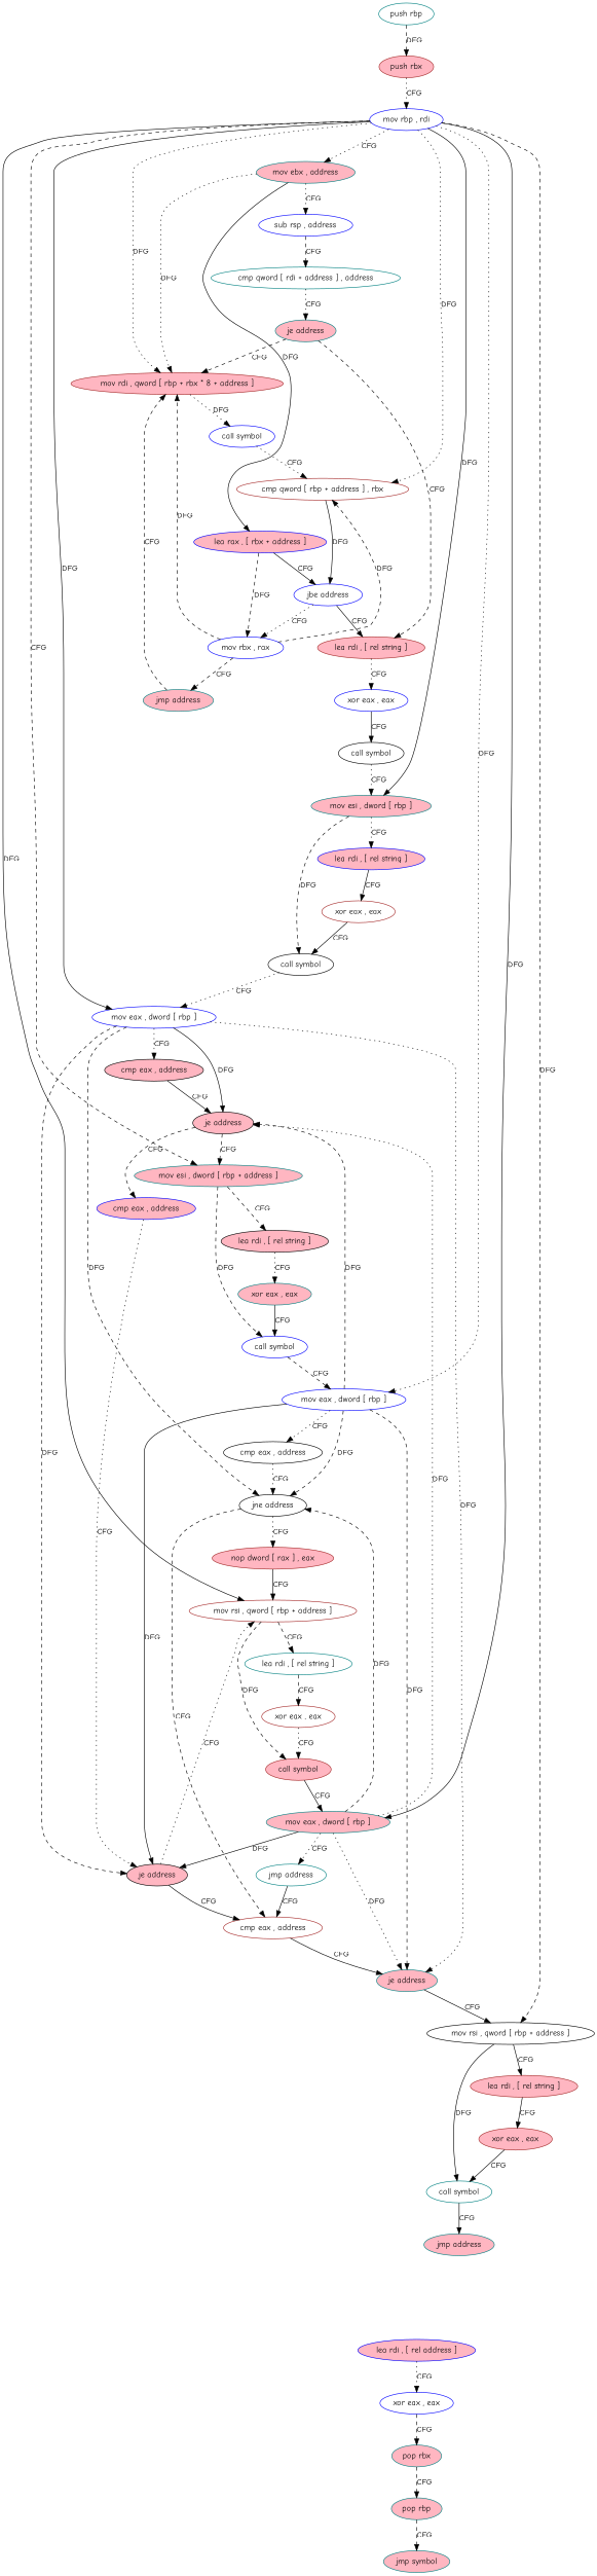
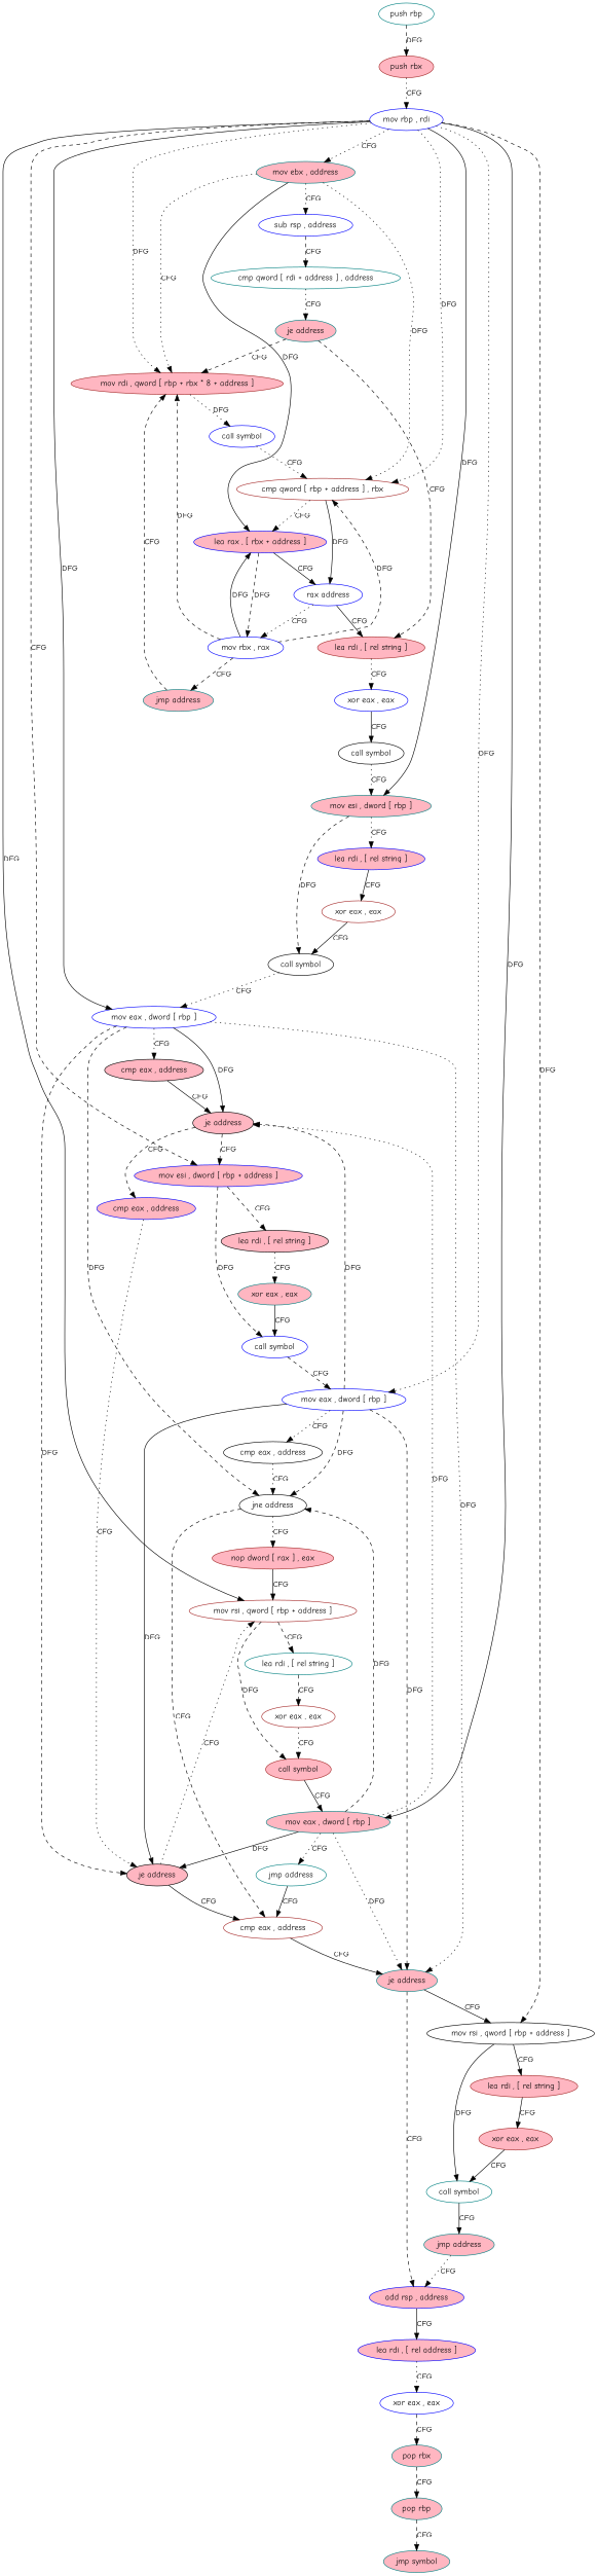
  digraph {
    fontname="Comic Neue"
    node [color=teal fillcolor=lightpink fontname="Comic Neue" style=filled]
    edge [fontname="Comic Neue" style=dashed]
    n1 [fillcolor=white label="push rbp"]
    n2 [color=brown label="push rbx"]
    n3 [color=blue fillcolor=white label="mov rbp , rdi"]
    n4 [label="mov ebx , address"]
    n5 [color=brown label="mov rdi , qword [ rbp + rbx * 8 + address ]"]
    n6 [label="mov esi , dword [ rbp ]"]
    n7 [color=blue fillcolor=white label="mov eax , dword [ rbp ]"]
-   n8 [label="mov esi , dword [ rbp + address ]"]
+   n8 [color=blue label="mov esi , dword [ rbp + address ]"]
    n9 [color=brown fillcolor=white label="cmp qword [ rbp + address ] , rbx"]
    n10 [color=blue fillcolor=white label="mov eax , dword [ rbp ]"]
    n11 [color=brown fillcolor=white label="mov rsi , qword [ rbp + address ]"]
    n12 [color=black fillcolor=white label="mov rsi , qword [ rbp + address ]"]
    n13 [label="mov eax , dword [ rbp ]"]
    n14 [color=blue fillcolor=white label="sub rsp , address"]
    n15 [color=blue label="lea rax , [ rbx + address ]"]
    n16 [color=blue fillcolor=white label="call symbol"]
    n17 [color=blue label="lea rdi , [ rel string ]"]
    n18 [color=black fillcolor=white label="call symbol"]
    n19 [color=black label="cmp eax , address"]
    n20 [color=black label="je address"]
    n21 [color=black fillcolor=white label="jne address"]
    n22 [color=black label="je address"]
    n23 [label="je address"]
    n24 [color=black label="lea rdi , [ rel string ]"]
    n25 [color=blue fillcolor=white label="call symbol"]
-   n26 [color=blue fillcolor=white label="jbe address"]
+   n26 [color=blue fillcolor=white label="rax address"]
    n27 [color=black fillcolor=white label="cmp eax , address"]
    n28 [fillcolor=white label="lea rdi , [ rel string ]"]
    n29 [color=brown label="call symbol"]
    n30 [color=brown label="lea rdi , [ rel string ]"]
    n31 [fillcolor=white label="call symbol"]
    n32 [fillcolor=white label="jmp address"]
    n33 [fillcolor=white label="cmp qword [ rdi + address ] , address"]
    n34 [color=blue fillcolor=white label="mov rbx , rax"]
    n35 [label="je address"]
    n36 [color=brown label="lea rdi , [ rel string ]"]
    n37 [color=blue fillcolor=white label="xor eax , eax"]
    n38 [color=black fillcolor=white label="call symbol"]
    n39 [color=brown fillcolor=white label="xor eax , eax"]
    n40 [color=blue label="cmp eax , address"]
    n41 [color=brown fillcolor=white label="cmp eax , address"]
    n42 [color=brown label="nop dword [ rax ] , eax"]
+   n43 [color=blue label="add rsp , address"]
    n44 [label="xor eax , eax"]
    n45 [label="jmp address"]
    n46 [color=brown fillcolor=white label="xor eax , eax"]
    n47 [color=blue label="lea rdi , [ rel address ]"]
    n48 [color=brown label="xor eax , eax"]
    n49 [label="jmp address"]
    n50 [color=blue fillcolor=white label="xor eax , eax"]
    n51 [label="pop rbx"]
    n52 [label="pop rbp"]
    n53 [label="jmp symbol"]
    n1 -> n2 [label=DFG]
    n2 -> n3 [label=CFG style=dotted]
    n3 -> n4 [label=CFG style=dotted]
    n3 -> n5 [label=DFG style=dotted]
    n3 -> n6 [label=DFG style=solid]
    n3 -> n7 [label=DFG style=solid]
    n3 -> n8 [label=CFG]
    n3 -> n9 [label=DFG style=dotted]
    n3 -> n10 [label=DFG style=dotted]
    n3 -> n11 [label=DFG style=solid]
    n3 -> n12 [label=DFG]
    n3 -> n13 [label=DFG style=solid]
-   n4 -> n5 [label=DFG style=dotted]
+   n4 -> n5 [label=CFG style=dotted]
+   n4 -> n9 [label=DFG style=dotted]
    n4 -> n14 [label=CFG style=dotted]
    n4 -> n15 [label=DFG style=solid]
    n5 -> n16 [label=DFG style=dotted]
    n6 -> n17 [label=CFG style=dotted]
    n6 -> n18 [label=DFG]
    n7 -> n19 [label=CFG style=dotted]
    n7 -> n20 [label=DFG style=solid]
    n7 -> n21 [label=DFG]
    n7 -> n22 [label=DFG]
    n7 -> n23 [label=DFG style=dotted]
    n8 -> n24 [label=CFG]
    n8 -> n25 [label=DFG]
+   n9 -> n15 [label=CFG style=dotted]
    n9 -> n26 [label=DFG style=solid]
    n10 -> n20 [label=DFG]
    n10 -> n21 [label=DFG]
    n10 -> n22 [label=DFG style=solid]
    n10 -> n23 [label=DFG]
    n10 -> n27 [label=CFG style=dotted]
    n11 -> n28 [label=CFG]
    n11 -> n29 [label=DFG]
    n12 -> n30 [label=CFG style=solid]
    n12 -> n31 [label=DFG style=solid]
    n13 -> n20 [label=DFG style=dotted]
    n13 -> n21 [label=DFG]
    n13 -> n22 [label=DFG style=solid]
    n13 -> n23 [label=DFG style=dotted]
    n13 -> n32 [label=CFG style=dotted]
    n14 -> n33 [label=CFG]
    n15 -> n26 [label=CFG style=solid]
    n15 -> n34 [label=DFG]
    n16 -> n9 [label=CFG style=dotted]
    n17 -> n39 [label=CFG style=solid]
    n18 -> n7 [label=CFG style=dotted]
    n19 -> n20 [label=CFG style=solid]
    n20 -> n8 [label=CFG]
    n20 -> n40 [label=CFG]
    n21 -> n41 [label=CFG]
    n21 -> n42 [label=CFG style=dotted]
    n22 -> n11 [label=CFG style=dotted]
    n22 -> n41 [label=CFG style=solid]
    n23 -> n12 [label=CFG style=solid]
+   n23 -> n43 [label=CFG]
    n24 -> n44 [label=CFG style=dotted]
    n25 -> n10 [label=CFG]
    n26 -> n34 [label=CFG style=dotted]
    n26 -> n36 [label=CFG style=solid]
    n27 -> n21 [label=CFG style=dotted]
    n28 -> n46 [label=CFG]
    n29 -> n13 [label=CFG style=solid]
    n30 -> n48 [label=CFG style=solid]
    n31 -> n49 [label=CFG style=solid]
    n32 -> n41 [label=CFG style=solid]
    n33 -> n35 [label=CFG style=dotted]
    n34 -> n5 [label=DFG]
    n34 -> n9 [label=DFG]
+   n34 -> n15 [label=DFG style=solid]
    n34 -> n45 [label=CFG]
    n35 -> n5 [label=CFG]
    n35 -> n36 [label=CFG]
    n36 -> n37 [label=CFG style=dotted]
    n37 -> n38 [label=CFG style=solid]
    n38 -> n6 [label=CFG style=dotted]
    n39 -> n18 [label=CFG style=solid]
    n40 -> n22 [label=CFG style=dotted]
    n41 -> n23 [label=CFG style=solid]
    n42 -> n11 [label=CFG style=solid]
+   n43 -> n47 [label=CFG style=solid]
    n44 -> n25 [label=CFG style=solid]
    n45 -> n5 [label=CFG]
    n46 -> n29 [label=CFG style=dotted]
    n47 -> n50 [label=CFG style=dotted]
    n48 -> n31 [label=CFG style=solid]
+   n49 -> n43 [label=CFG style=dotted]
    n50 -> n51 [label=CFG]
    n51 -> n52 [label=CFG]
    n52 -> n53 [label=CFG]
  }
